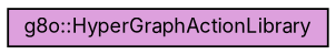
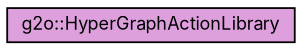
  digraph {
    rankdir=TB
    fontname=Inter
-   n1 [color=black fillcolor=plum fontname=Inter fontsize=10 height=0.2 label="g8o::HyperGraphActionLibrary" shape=record style=filled width=0.4]
+   n1 [color=black fillcolor=plum fontname=Inter fontsize=10 height=0.2 label="g2o::HyperGraphActionLibrary" shape=record style=filled width=0.4]
  }
